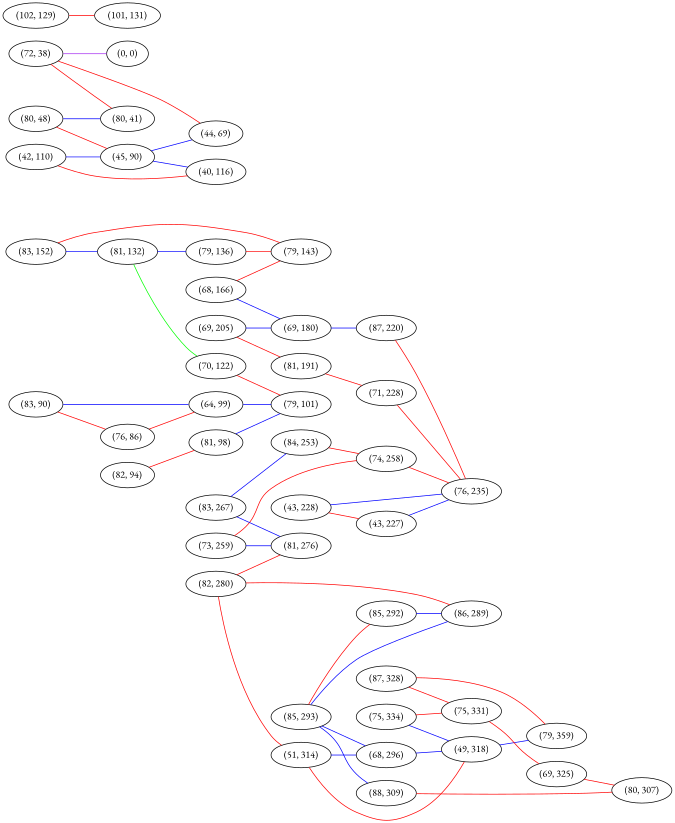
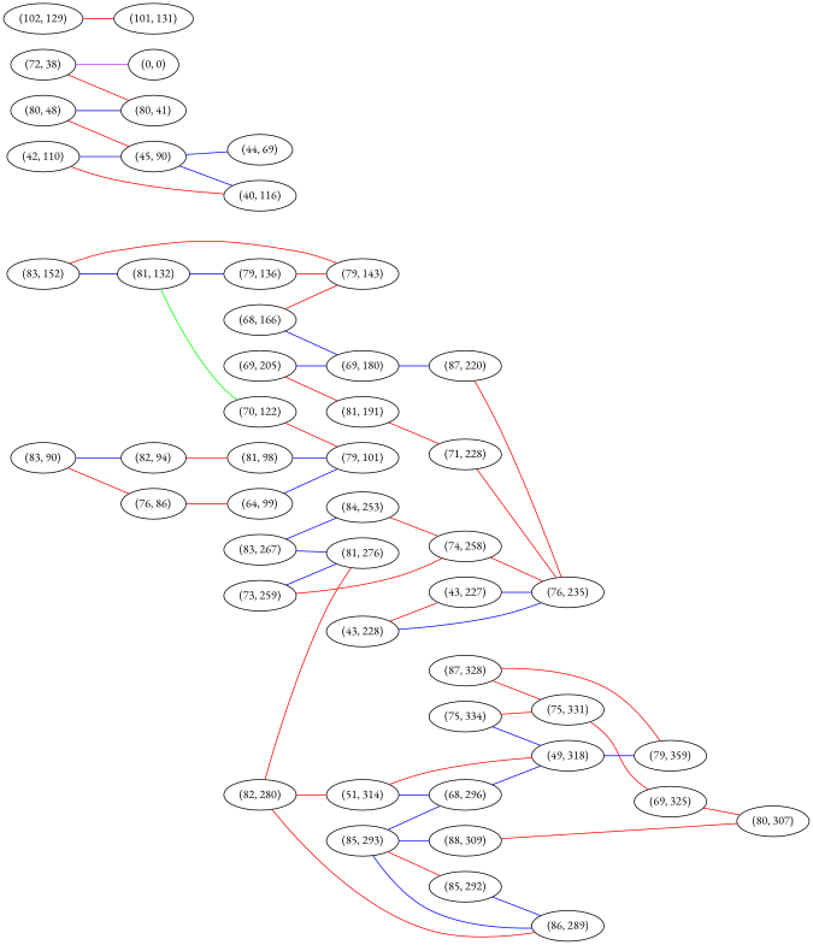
  graph {
    fontname="EB Garamond"
    rankdir=LR
    node [fontname="EB Garamond"]
    edge [color=red fontname="EB Garamond" weight=1]
    "(43, 228)"
    "(43, 227)"
    "(76, 235)"
    "(68, 166)"
    "(69, 180)"
    "(79, 143)"
    "(87, 220)"
    "(82, 280)"
    "(81, 276)"
    "(86, 289)"
    "(51, 314)"
    "(68, 296)"
    "(49, 318)"
    "(79, 359)"
    "(73, 259)"
    "(74, 258)"
    "(87, 328)"
    "(75, 331)"
    "(69, 325)"
    "(69, 205)"
    "(81, 191)"
    "(71, 228)"
    "(83, 152)"
    "(81, 132)"
    "(70, 122)"
    "(79, 136)"
    "(85, 293)"
    "(88, 309)"
    "(85, 292)"
    "(80, 307)"
    "(75, 334)"
    "(72, 38)"
    "(80, 41)"
    "(0, 0)"
    "(44, 69)"
    "(79, 101)"
    "(80, 48)"
    "(45, 90)"
    "(40, 116)"
    "(102, 129)"
    "(101, 131)"
    "(83, 267)"
    "(84, 253)"
    "(42, 110)"
    "(83, 90)"
    "(82, 94)"
    "(76, 86)"
    "(81, 98)"
    "(64, 99)"
    "(43, 228)" -- "(43, 227)"
    "(43, 228)" -- "(76, 235)" [color=blue weight=3]
    "(43, 227)" -- "(76, 235)" [color=blue weight=3]
    "(68, 166)" -- "(69, 180)" [color=blue weight=3]
    "(68, 166)" -- "(79, 143)"
    "(69, 180)" -- "(87, 220)" [color=blue weight=3]
    "(87, 220)" -- "(76, 235)"
    "(82, 280)" -- "(81, 276)"
    "(82, 280)" -- "(86, 289)"
    "(82, 280)" -- "(51, 314)"
    "(51, 314)" -- "(68, 296)" [color=blue weight=3]
    "(51, 314)" -- "(49, 318)"
    "(68, 296)" -- "(49, 318)" [color=blue weight=3]
    "(49, 318)" -- "(79, 359)" [color=blue weight=3]
    "(73, 259)" -- "(81, 276)" [color=blue weight=3]
    "(73, 259)" -- "(74, 258)"
    "(74, 258)" -- "(76, 235)"
    "(87, 328)" -- "(79, 359)"
    "(87, 328)" -- "(75, 331)"
    "(75, 331)" -- "(69, 325)"
    "(69, 325)" -- "(80, 307)"
    "(69, 205)" -- "(69, 180)" [color=blue weight=3]
    "(69, 205)" -- "(81, 191)"
    "(81, 191)" -- "(71, 228)"
    "(71, 228)" -- "(76, 235)"
    "(83, 152)" -- "(79, 143)"
    "(83, 152)" -- "(81, 132)" [color=blue weight=3]
    "(81, 132)" -- "(70, 122)" [color=green weight=2]
    "(81, 132)" -- "(79, 136)" [color=blue weight=3]
    "(70, 122)" -- "(79, 101)"
    "(79, 136)" -- "(79, 143)"
    "(85, 293)" -- "(86, 289)" [color=blue weight=3]
    "(85, 293)" -- "(68, 296)" [color=blue weight=3]
    "(85, 293)" -- "(88, 309)" [color=blue weight=3]
    "(85, 293)" -- "(85, 292)"
    "(88, 309)" -- "(80, 307)"
    "(85, 292)" -- "(86, 289)" [color=blue weight=3]
    "(75, 334)" -- "(49, 318)" [color=blue weight=3]
    "(75, 334)" -- "(75, 331)"
    "(72, 38)" -- "(80, 41)"
    "(72, 38)" -- "(0, 0)" [color=purple weight=4]
-   "(72, 38)" -- "(44, 69)"
    "(80, 48)" -- "(80, 41)" [color=blue weight=3]
    "(80, 48)" -- "(45, 90)"
    "(45, 90)" -- "(44, 69)" [color=blue weight=3]
    "(45, 90)" -- "(40, 116)" [color=blue weight=3]
    "(102, 129)" -- "(101, 131)"
    "(83, 267)" -- "(81, 276)" [color=blue weight=3]
    "(83, 267)" -- "(84, 253)" [color=blue]
    "(84, 253)" -- "(74, 258)"
    "(42, 110)" -- "(45, 90)" [color=blue weight=3]
    "(42, 110)" -- "(40, 116)"
-   "(83, 90)" -- "(64, 99)" [color=blue weight=3]
+   "(83, 90)" -- "(82, 94)" [color=blue weight=3]
    "(83, 90)" -- "(76, 86)"
    "(82, 94)" -- "(81, 98)"
    "(76, 86)" -- "(64, 99)"
    "(81, 98)" -- "(79, 101)" [color=blue weight=3]
    "(64, 99)" -- "(79, 101)" [color=blue weight=3]
  }
